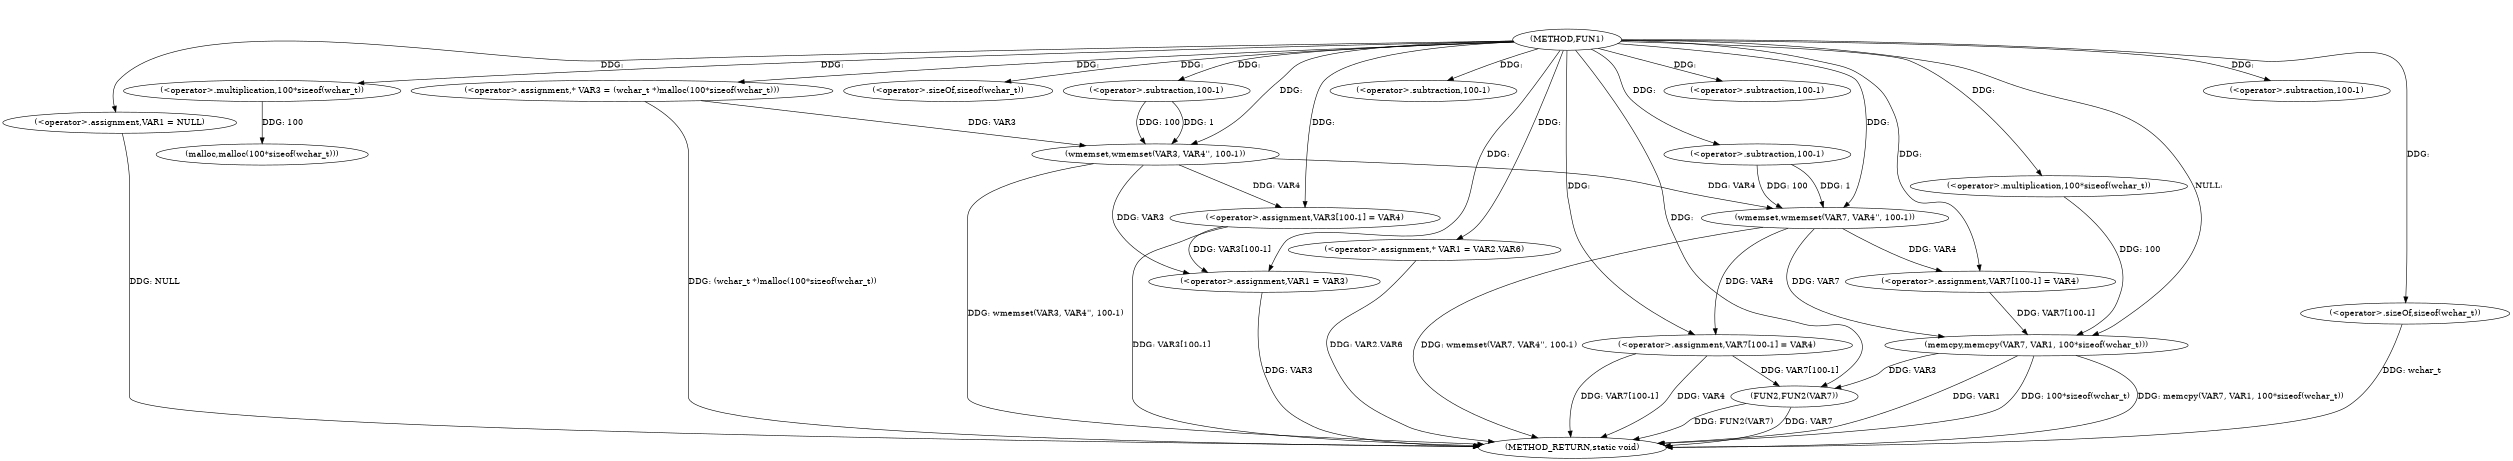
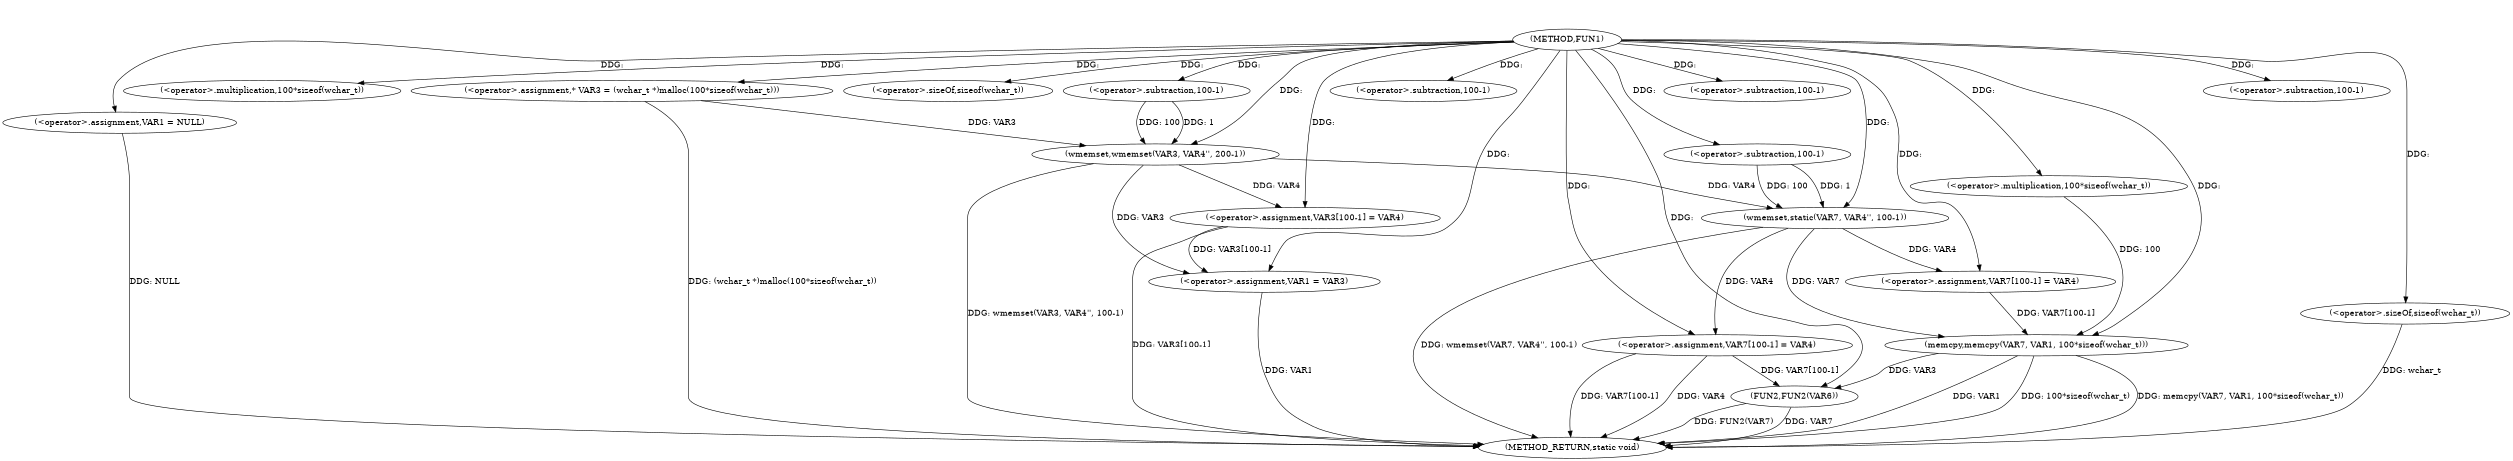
  digraph {
    n1 [label="(METHOD,FUN1)"]
    n2 [label="(<operator>.assignment,VAR1 = NULL)"]
    n3 [label="(<operator>.assignment,* VAR3 = (wchar_t *)malloc(100*sizeof(wchar_t)))"]
    n4 [label="(<operator>.multiplication,100*sizeof(wchar_t))"]
    n5 [label="(<operator>.sizeOf,sizeof(wchar_t))"]
-   n6 [label="(wmemset,wmemset(VAR3, VAR4'', 100-1))"]
+   n6 [label="(wmemset,wmemset(VAR3, VAR4'', 200-1))"]
    n7 [label="(<operator>.subtraction,100-1)"]
    n8 [label="(<operator>.assignment,VAR3[100-1] = VAR4)"]
    n9 [label="(<operator>.subtraction,100-1)"]
    n10 [label="(<operator>.assignment,VAR1 = VAR3)"]
-   n11 [label="(<operator>.assignment,* VAR1 = VAR2.VAR6)"]
-   n12 [label="(wmemset,wmemset(VAR7, VAR4'', 100-1))"]
+   n12 [label="(wmemset,static(VAR7, VAR4'', 100-1))"]
    n13 [label="(<operator>.subtraction,100-1)"]
    n14 [label="(<operator>.assignment,VAR7[100-1] = VAR4)"]
    n15 [label="(<operator>.subtraction,100-1)"]
    n16 [label="(memcpy,memcpy(VAR7, VAR1, 100*sizeof(wchar_t)))"]
    n17 [label="(<operator>.multiplication,100*sizeof(wchar_t))"]
    n18 [label="(<operator>.sizeOf,sizeof(wchar_t))"]
    n19 [label="(<operator>.assignment,VAR7[100-1] = VAR4)"]
    n20 [label="(<operator>.subtraction,100-1)"]
-   n21 [label="(FUN2,FUN2(VAR7))"]
+   n21 [label="(FUN2,FUN2(VAR6))"]
    n22 [label="(METHOD_RETURN,static void)"]
-   n23 [label="(malloc,malloc(100*sizeof(wchar_t)))"]
    n1 -> n2 [label="DDG: "]
    n1 -> n3 [label="DDG: "]
    n1 -> n4 [label="DDG: "]
    n1 -> n5 [label="DDG: "]
    n1 -> n6 [label="DDG: "]
    n1 -> n7 [label="DDG: "]
    n1 -> n8 [label="DDG: "]
    n1 -> n9 [label="DDG: "]
    n1 -> n10 [label="DDG: "]
-   n1 -> n11 [label="DDG: "]
    n1 -> n12 [label="DDG: "]
    n1 -> n13 [label="DDG: "]
    n1 -> n14 [label="DDG: "]
    n1 -> n15 [label="DDG: "]
-   n1 -> n16 [label="NULL: "]
+   n1 -> n16 [label="DDG: "]
    n1 -> n17 [label="DDG: "]
    n1 -> n18 [label="DDG: "]
    n1 -> n19 [label="DDG: "]
    n1 -> n20 [label="DDG: "]
    n1 -> n21 [label="DDG: "]
    n2 -> n22 [label="DDG: NULL"]
    n3 -> n6 [label="DDG: VAR3"]
    n3 -> n22 [label="DDG: (wchar_t *)malloc(100*sizeof(wchar_t))"]
-   n4 -> n23 [label="DDG: 100"]
    n6 -> n8 [label="DDG: VAR4"]
    n6 -> n10 [label="DDG: VAR3"]
    n6 -> n12 [label="DDG: VAR4"]
    n6 -> n22 [label="DDG: wmemset(VAR3, VAR4'', 100-1)"]
    n7 -> n6 [label="DDG: 100"]
    n7 -> n6 [label="DDG: 1"]
    n8 -> n10 [label="DDG: VAR3[100-1]"]
    n8 -> n22 [label="DDG: VAR3[100-1]"]
-   n10 -> n22 [label="DDG: VAR3"]
-   n11 -> n22 [label="DDG: VAR2.VAR6"]
+   n10 -> n22 [label="DDG: VAR1"]
    n12 -> n14 [label="DDG: VAR4"]
    n12 -> n16 [label="DDG: VAR7"]
    n12 -> n19 [label="DDG: VAR4"]
    n12 -> n22 [label="DDG: wmemset(VAR7, VAR4'', 100-1)"]
    n13 -> n12 [label="DDG: 100"]
    n13 -> n12 [label="DDG: 1"]
    n14 -> n16 [label="DDG: VAR7[100-1]"]
    n16 -> n21 [label="DDG: VAR3"]
    n16 -> n22 [label="DDG: VAR1"]
    n16 -> n22 [label="DDG: 100*sizeof(wchar_t)"]
    n16 -> n22 [label="DDG: memcpy(VAR7, VAR1, 100*sizeof(wchar_t))"]
    n17 -> n16 [label="DDG: 100"]
    n18 -> n22 [label="DDG: wchar_t"]
    n19 -> n21 [label="DDG: VAR7[100-1]"]
    n19 -> n22 [label="DDG: VAR7[100-1]"]
    n19 -> n22 [label="DDG: VAR4"]
    n21 -> n22 [label="DDG: VAR7"]
    n21 -> n22 [label="DDG: FUN2(VAR7)"]
  }
